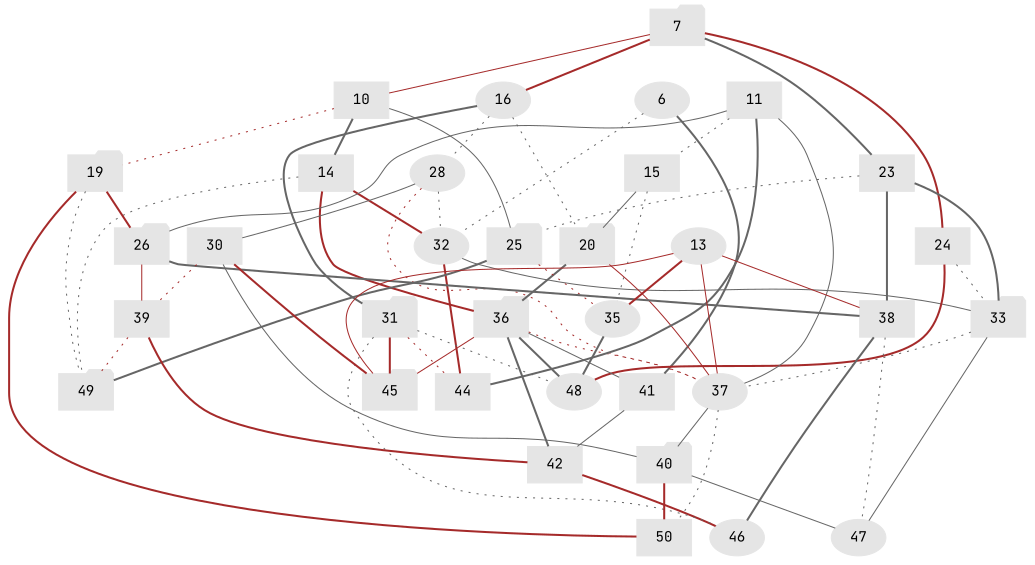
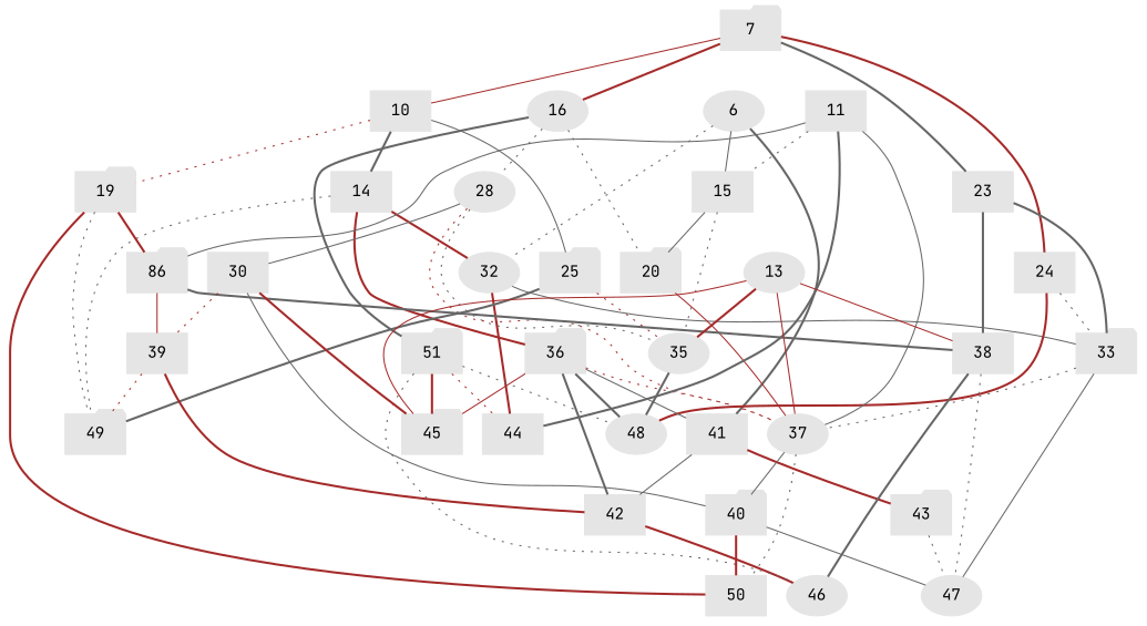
  graph {
    fontname="JetBrains Mono"
    node [color=gray90 fontname="JetBrains Mono" shape=box style=filled]
    edge [color=gray40 fontname="JetBrains Mono" style=bold]
    6 [shape=ellipse]
    15
    32 [shape=ellipse]
    41 [super="+34"]
    35 [shape=ellipse super="+21"]
    20 [shape=folder]
    44
    33 [shape=folder super="+2"]
    42
+   43 [shape=folder]
    7 [shape=folder]
    10
    16 [shape=ellipse]
    23 [super="+18"]
    24
    14
    19 [shape=folder]
    25 [shape=folder]
    28 [shape=ellipse]
-   31 [shape=folder super="+27"]
+   31 [shape=folder super="+27" label=51]
    38 [super="+22+8"]
    48 [shape=ellipse super="+3"]
    36 [shape=folder super="+9"]
    49 [shape=folder]
-   26 [shape=folder]
+   26 [shape=folder label=86]
    50
    11
    37 [shape=ellipse super="+1+29"]
    39
    40 [shape=folder super="+12"]
    13 [shape=ellipse]
    45 [shape=folder super="+4"]
    46 [shape=ellipse]
    47 [shape=ellipse super="+17"]
    30
+   6 -- 15 [style=solid]
    6 -- 32 [style=dotted]
    6 -- 41 [weight=2]
    15 -- 35 [style=dotted]
    15 -- 20 [style=solid]
    32 -- 44 [color=brown]
    32 -- 33 [style=solid]
    41 -- 42 [style=solid]
+   41 -- 43 [color=brown weight=2]
    35 -- 48 [weight=2]
-   20 -- 36
    20 -- 37 [color=brown style=solid]
    33 -- 37 [style=dotted]
    33 -- 47 [style=solid]
    42 -- 46 [color=brown]
+   43 -- 47 [style=dotted]
    7 -- 10 [color=brown style=solid]
    7 -- 16 [color=brown]
    7 -- 23
    7 -- 24 [color=brown]
    10 -- 14
    10 -- 19 [color=brown style=dotted]
    10 -- 25 [style=solid]
    16 -- 20 [style=dotted]
    16 -- 28 [style=dotted]
    16 -- 31
    23 -- 33 [weight=2]
-   23 -- 25 [style=dotted]
    23 -- 38 [weight=2]
    24 -- 33 [style=dotted]
    24 -- 48 [color=brown weight=2]
    14 -- 32 [color=brown]
    14 -- 36 [color=brown]
    14 -- 49 [style=dotted]
    19 -- 49 [style=dotted]
    19 -- 26 [color=brown]
    19 -- 50 [color=brown]
    25 -- 35 [color=brown style=dotted]
    25 -- 49
-   28 -- 32 [style=dotted]
+   28 -- 35 [style=dotted]
    28 -- 37 [color=brown style=dotted]
    28 -- 30 [style=solid]
    31 -- 44 [color=brown style=dotted]
    31 -- 48 [style=dotted]
    31 -- 45 [color=brown weight=2]
    31 -- 46 [style=dotted]
    38 -- 46
    38 -- 47 [style=dotted weight=2]
    36 -- 41 [style=solid]
    36 -- 42
    36 -- 48
    36 -- 37 [color=brown style=dotted]
    36 -- 45 [color=brown style=solid weight=2]
    26 -- 38
    26 -- 39 [color=brown style=solid]
    11 -- 15 [style=dotted]
    11 -- 44
    11 -- 26 [style=solid]
    11 -- 37 [style=solid]
    37 -- 50 [style=dotted]
    37 -- 40 [style=solid]
    39 -- 42 [color=brown]
    39 -- 49 [color=brown style=dotted]
    40 -- 50 [color=brown weight=2]
    40 -- 47 [style=solid weight=2]
    13 -- 35 [color=brown]
    13 -- 38 [color=brown style=solid]
    13 -- 37 [color=brown style=solid]
    13 -- 45 [color=brown style=solid]
    30 -- 39 [color=brown style=dotted]
    30 -- 40 [style=solid]
    30 -- 45 [color=brown]
  }
